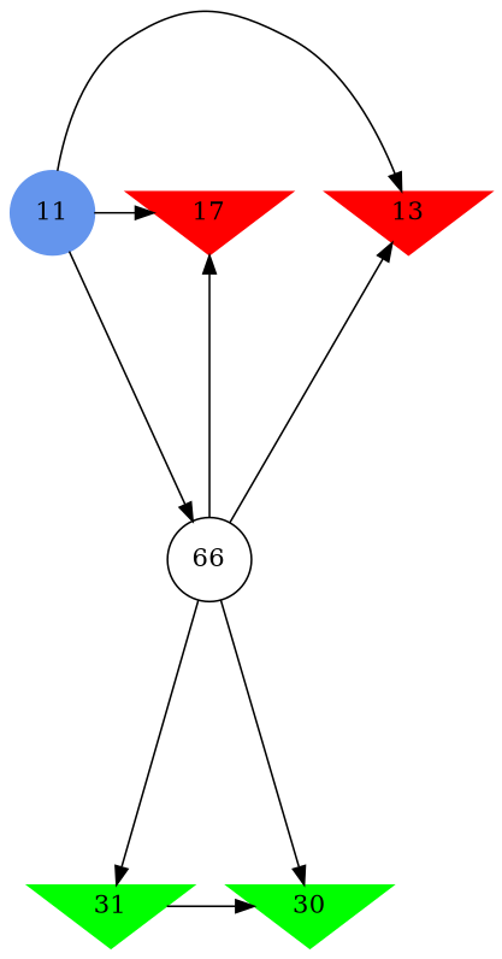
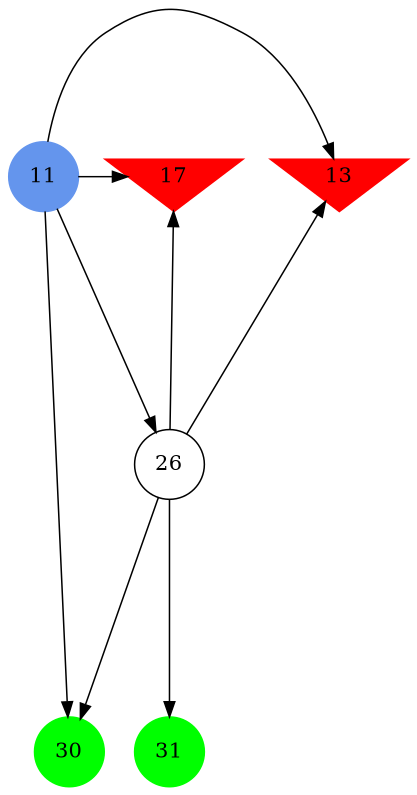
  digraph {
    ranksep=2.0
    node [color=red shape=circle style=filled]
    11 [color=cornflowerblue]
    13 [shape=invtriangle]
    17 [shape=invtriangle]
-   26 [color=black label=66 style=""]
-   30 [color=green shape=invtriangle]
-   31 [color=green shape=invtriangle]
+   26 [color=black style=""]
+   30 [color=green]
+   31 [color=green]
    subgraph sub_1 {
      rank=same
      11
      13
      17
    }
    subgraph sub_2 {
      rank=same
      26
    }
    subgraph sub_3 {
      rank=same
      30
      31
    }
    11 -> 13
    11 -> 17
    11 -> 26
-   31 -> 30
+   11 -> 30
    26 -> 13
    26 -> 17
    26 -> 30
    26 -> 31
  }
